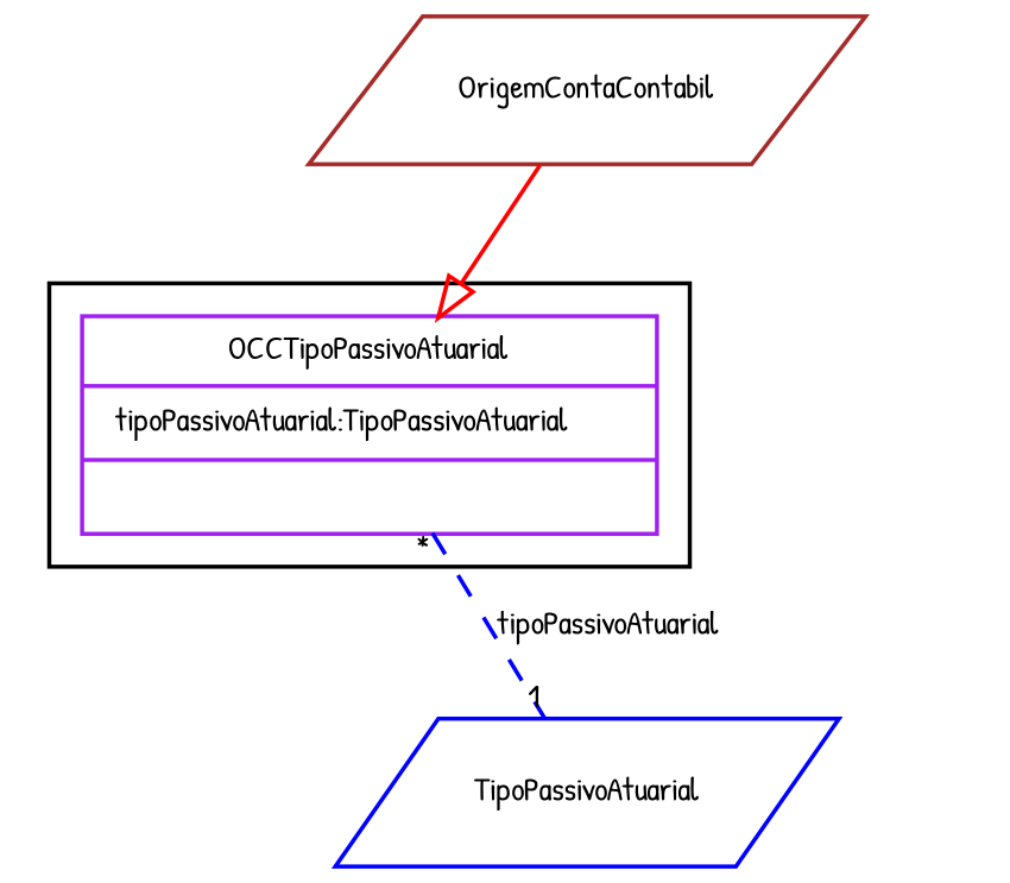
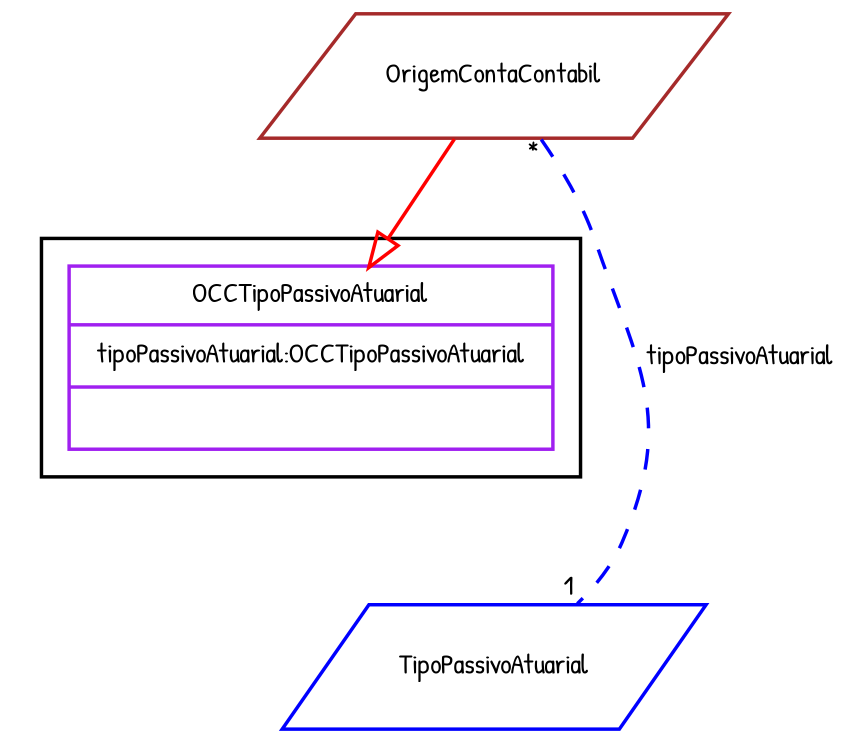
  digraph {
    fontname="Patrick Hand"
    fontsize=8
    node [fontname="Patrick Hand" fontsize=8 shape=parallelogram]
    edge [fontname="Patrick Hand" fontsize=8]
-   n1 [color=purple label="{OCCTipoPassivoAtuarial|tipoPassivoAtuarial:TipoPassivoAtuarial\l|\l}" shape=record]
+   n1 [color=purple label="{OCCTipoPassivoAtuarial|tipoPassivoAtuarial:OCCTipoPassivoAtuarial\l|\l}" shape=record]
    TipoPassivoAtuarial [color=blue]
    OrigemContaContabil [color=brown]
    subgraph cluster_1 {
      n1
    }
-   n1 -> TipoPassivoAtuarial [arrowhead=none color=blue headlabel=1 label=tipoPassivoAtuarial style=dashed taillabel="*"]
+   OrigemContaContabil -> TipoPassivoAtuarial [arrowhead=none color=blue headlabel=1 label=tipoPassivoAtuarial style=dashed taillabel="*"]
    OrigemContaContabil -> n1 [arrowhead=empty color=red style=solid]
  }
